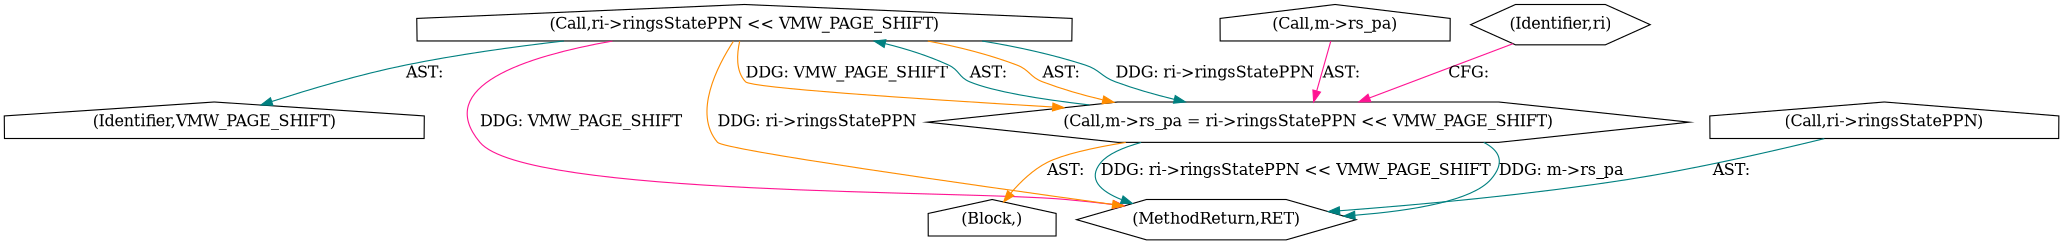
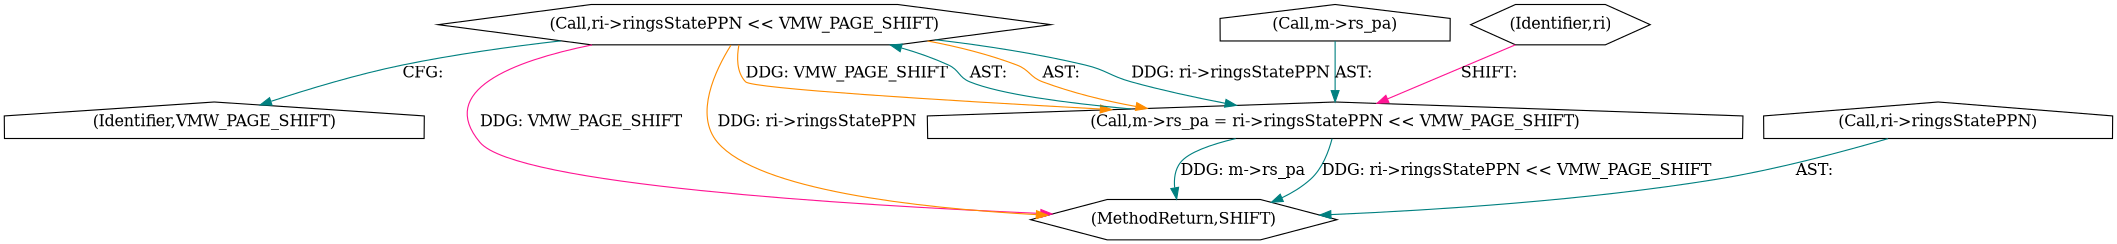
  digraph {
    node [shape=hexagon]
    edge [color=teal]
-   n1 [label="(Call,ri->ringsStatePPN << VMW_PAGE_SHIFT)" shape=house]
-   n2 [label="(Call,m->rs_pa = ri->ringsStatePPN << VMW_PAGE_SHIFT)"]
+   n1 [label="(Call,ri->ringsStatePPN << VMW_PAGE_SHIFT)"]
+   n2 [label="(Call,m->rs_pa = ri->ringsStatePPN << VMW_PAGE_SHIFT)" shape=house]
    n3 [label="(Identifier,VMW_PAGE_SHIFT)" shape=house]
-   n4 [label="(MethodReturn,RET)"]
-   n5 [label="(Block,)" shape=house]
+   n4 [label="(MethodReturn,SHIFT)"]
    n6 [label="(Call,m->rs_pa)" shape=house]
    n7 [label="(Call,ri->ringsStatePPN)" shape=house]
    n8 [label="(Identifier,ri)"]
    n1 -> n2 [color=darkorange label="AST: "]
    n1 -> n2 [label="DDG: ri->ringsStatePPN"]
    n1 -> n2 [color=darkorange label="DDG: VMW_PAGE_SHIFT"]
-   n1 -> n3 [label="AST: "]
+   n1 -> n3 [label="CFG: "]
    n1 -> n4 [color=deeppink label="DDG: VMW_PAGE_SHIFT"]
    n1 -> n4 [color=darkorange label="DDG: ri->ringsStatePPN"]
    n2 -> n1 [label="AST: "]
    n2 -> n4 [label="DDG: ri->ringsStatePPN << VMW_PAGE_SHIFT"]
    n2 -> n4 [label="DDG: m->rs_pa"]
-   n2 -> n5 [color=darkorange label="AST: "]
-   n6 -> n2 [color=deeppink label="AST: "]
+   n6 -> n2 [label="AST: "]
    n7 -> n4 [label="AST: "]
-   n8 -> n2 [color=deeppink label="CFG: "]
+   n8 -> n2 [color=deeppink label="SHIFT: "]
  }
